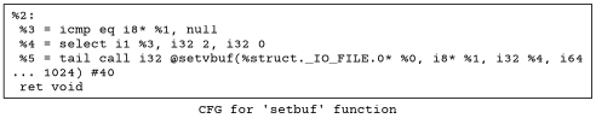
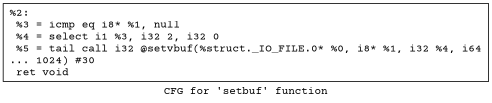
  digraph {
    label="CFG for 'setbuf' function"
    fontname="Courier Prime"
-   n1 [label="{%2:\l  %3 = icmp eq i8* %1, null\l  %4 = select i1 %3, i32 2, i32 0\l  %5 = tail call i32 @setvbuf(%struct._IO_FILE.0* %0, i8* %1, i32 %4, i64\l... 1024) #40\l  ret void\l}" shape=record fontname="Courier Prime"]
+   n1 [label="{%2:\l  %3 = icmp eq i8* %1, null\l  %4 = select i1 %3, i32 2, i32 0\l  %5 = tail call i32 @setvbuf(%struct._IO_FILE.0* %0, i8* %1, i32 %4, i64\l... 1024) #30\l  ret void\l}" shape=record fontname="Courier Prime"]
  }
